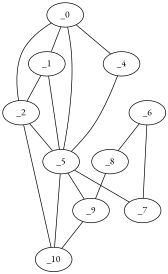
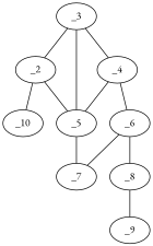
  graph {
    fontname="EB Garamond"
    node [fontname="EB Garamond"]
    edge [fontname="EB Garamond" valence=2]
-   _0 [x=4 y=64]
-   _1 [x=9 y=112]
+   _0 [x=4 y=64 label=_3]
    _2 [x=10 y=103]
    _4 [x=35 y=48]
    _5 [x=36 y=66]
    _10 [x=125 y=109]
    _6 [x=87 y=20]
    _7 [x=97 y=53]
    _9 [x=124 y=100]
    _8 [x=108 y=61]
-   _0 -- _1 [valence=1]
    _0 -- _2
    _0 -- _4
    _0 -- _5
-   _1 -- _2
-   _1 -- _5
    _2 -- _5 [valence=1]
    _2 -- _10 [valence=1]
    _4 -- _5 [valence=1]
-   _5 -- _10
+   _4 -- _6
    _5 -- _7
-   _5 -- _9 [valence=1]
    _6 -- _7
    _6 -- _8 [valence=1]
-   _9 -- _10 [valence=1]
    _8 -- _9 [valence=1]
  }
